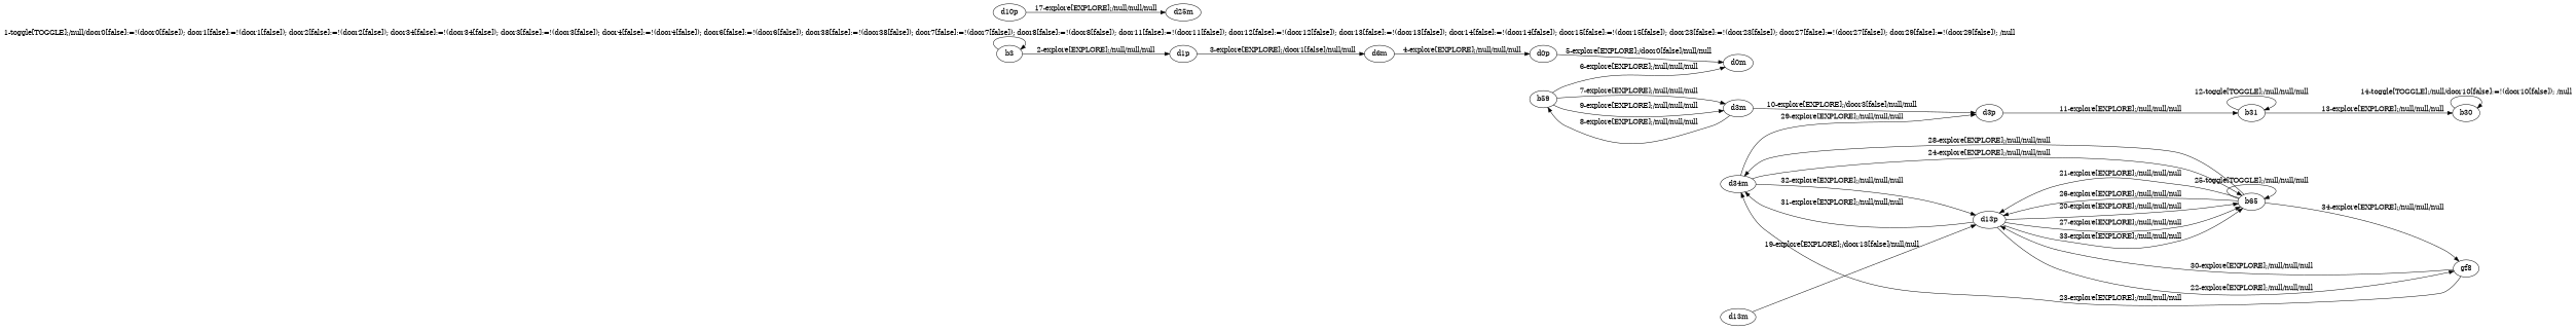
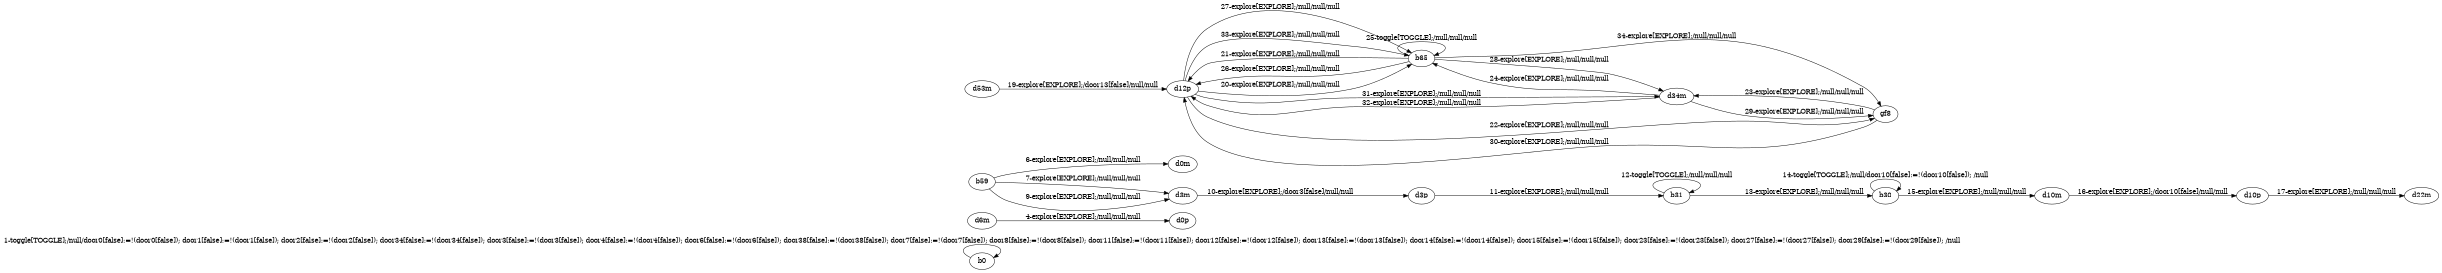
  digraph {
    rankdir=LR
-   b0 [label=b3]
-   d1p
+   b0
    n3 [label=d6m]
    d0p
    d0m
    b59
    d3m
    d3p
    b31
    b30
+   d10m
    d10p
-   d22m [label=d25m]
-   d13m
-   d13p
+   d22m
+   d13m [label=d53m]
+   d13p [label=d12p]
    b65
    gf8
    d34m
    b0 -> b0 [label="1-toggle[TOGGLE];/null/door0[false]:=!(door0[false]); door1[false]:=!(door1[false]); door2[false]:=!(door2[false]); door34[false]:=!(door34[false]); door3[false]:=!(door3[false]); door4[false]:=!(door4[false]); door6[false]:=!(door6[false]); door38[false]:=!(door38[false]); door7[false]:=!(door7[false]); door8[false]:=!(door8[false]); door11[false]:=!(door11[false]); door12[false]:=!(door12[false]); door13[false]:=!(door13[false]); door14[false]:=!(door14[false]); door15[false]:=!(door15[false]); door23[false]:=!(door23[false]); door27[false]:=!(door27[false]); door29[false]:=!(door29[false]); /null"]
-   b0 -> d1p [label="2-explore[EXPLORE];/null/null/null"]
-   d1p -> n3 [label="3-explore[EXPLORE];/door1[false]/null/null"]
    n3 -> d0p [label="4-explore[EXPLORE];/null/null/null"]
-   d0p -> d0m [label="5-explore[EXPLORE];/door0[false]/null/null"]
    b59 -> d0m [label="6-explore[EXPLORE];/null/null/null"]
    b59 -> d3m [label="7-explore[EXPLORE];/null/null/null"]
    b59 -> d3m [label="9-explore[EXPLORE];/null/null/null"]
-   d3m -> b59 [label="8-explore[EXPLORE];/null/null/null"]
    d3m -> d3p [label="10-explore[EXPLORE];/door3[false]/null/null"]
    d3p -> b31 [label="11-explore[EXPLORE];/null/null/null"]
    b31 -> b31 [label="12-toggle[TOGGLE];/null/null/null"]
    b31 -> b30 [label="13-explore[EXPLORE];/null/null/null"]
    b30 -> b30 [label="14-toggle[TOGGLE];/null/door10[false]:=!(door10[false]); /null"]
+   b30 -> d10m [label="15-explore[EXPLORE];/null/null/null"]
+   d10m -> d10p [label="16-explore[EXPLORE];/door10[false]/null/null"]
    d10p -> d22m [label="17-explore[EXPLORE];/null/null/null"]
    d13m -> d13p [label="19-explore[EXPLORE];/door13[false]/null/null"]
    d13p -> b65 [label="20-explore[EXPLORE];/null/null/null"]
    d13p -> b65 [label="27-explore[EXPLORE];/null/null/null"]
    d13p -> b65 [label="33-explore[EXPLORE];/null/null/null"]
    d13p -> gf8 [label="22-explore[EXPLORE];/null/null/null"]
    d13p -> d34m [label="31-explore[EXPLORE];/null/null/null"]
    b65 -> d13p [label="21-explore[EXPLORE];/null/null/null"]
    b65 -> d13p [label="26-explore[EXPLORE];/null/null/null"]
    b65 -> b65 [label="25-toggle[TOGGLE];/null/null/null"]
    b65 -> gf8 [label="34-explore[EXPLORE];/null/null/null"]
    b65 -> d34m [label="28-explore[EXPLORE];/null/null/null"]
    gf8 -> d13p [label="30-explore[EXPLORE];/null/null/null"]
    gf8 -> d34m [label="23-explore[EXPLORE];/null/null/null"]
    d34m -> d13p [label="32-explore[EXPLORE];/null/null/null"]
    d34m -> b65 [label="24-explore[EXPLORE];/null/null/null"]
-   d34m -> d3p [label="29-explore[EXPLORE];/null/null/null"]
+   d34m -> gf8 [label="29-explore[EXPLORE];/null/null/null"]
  }
